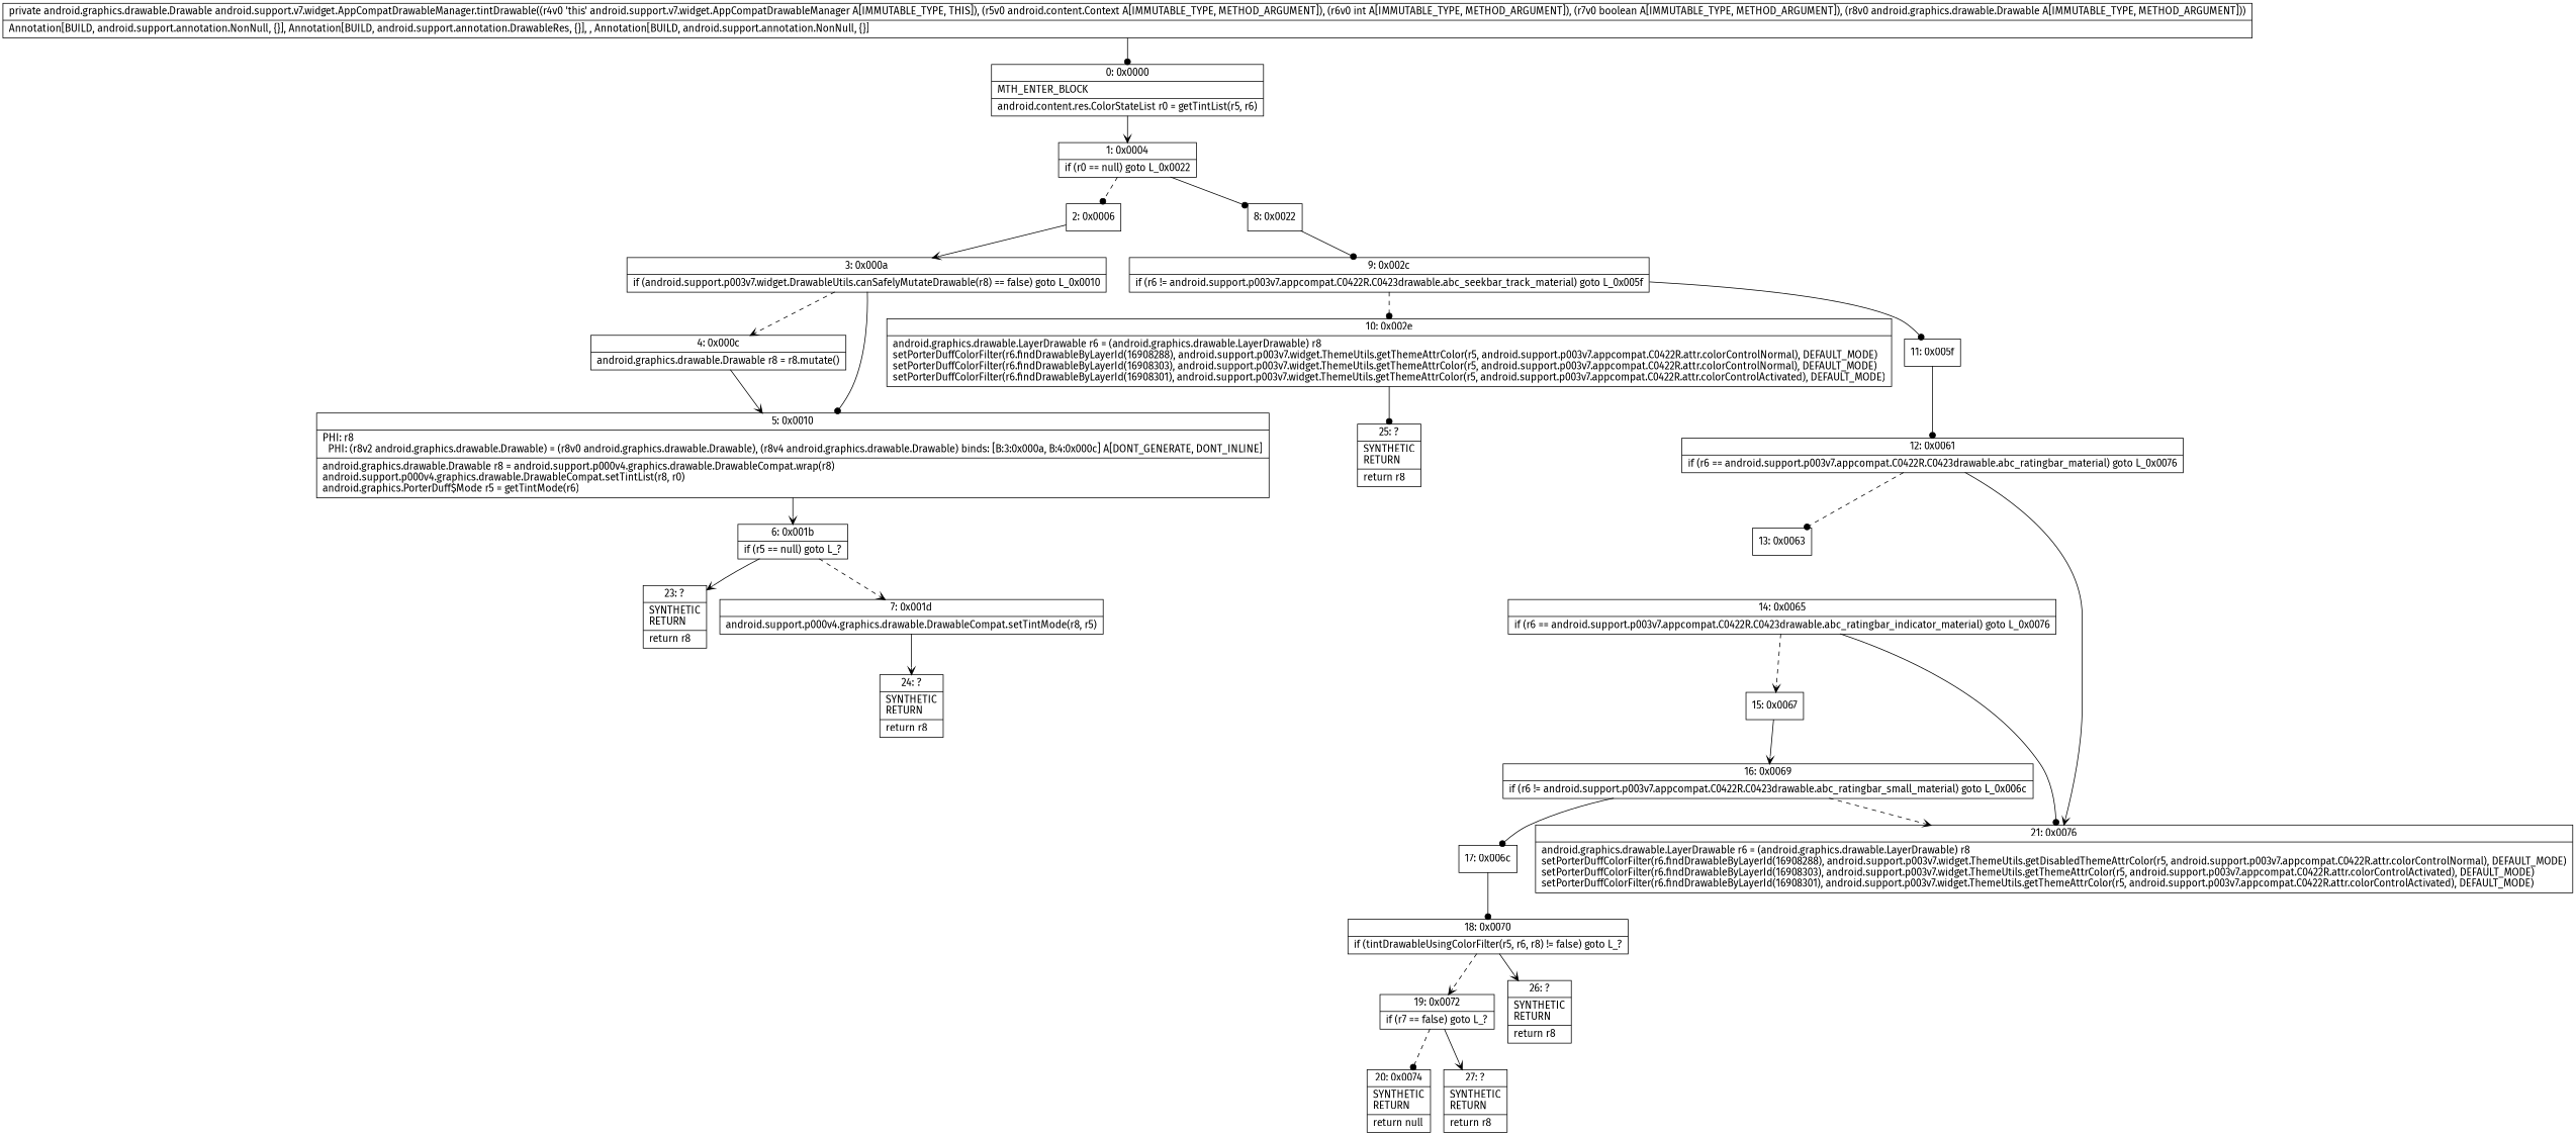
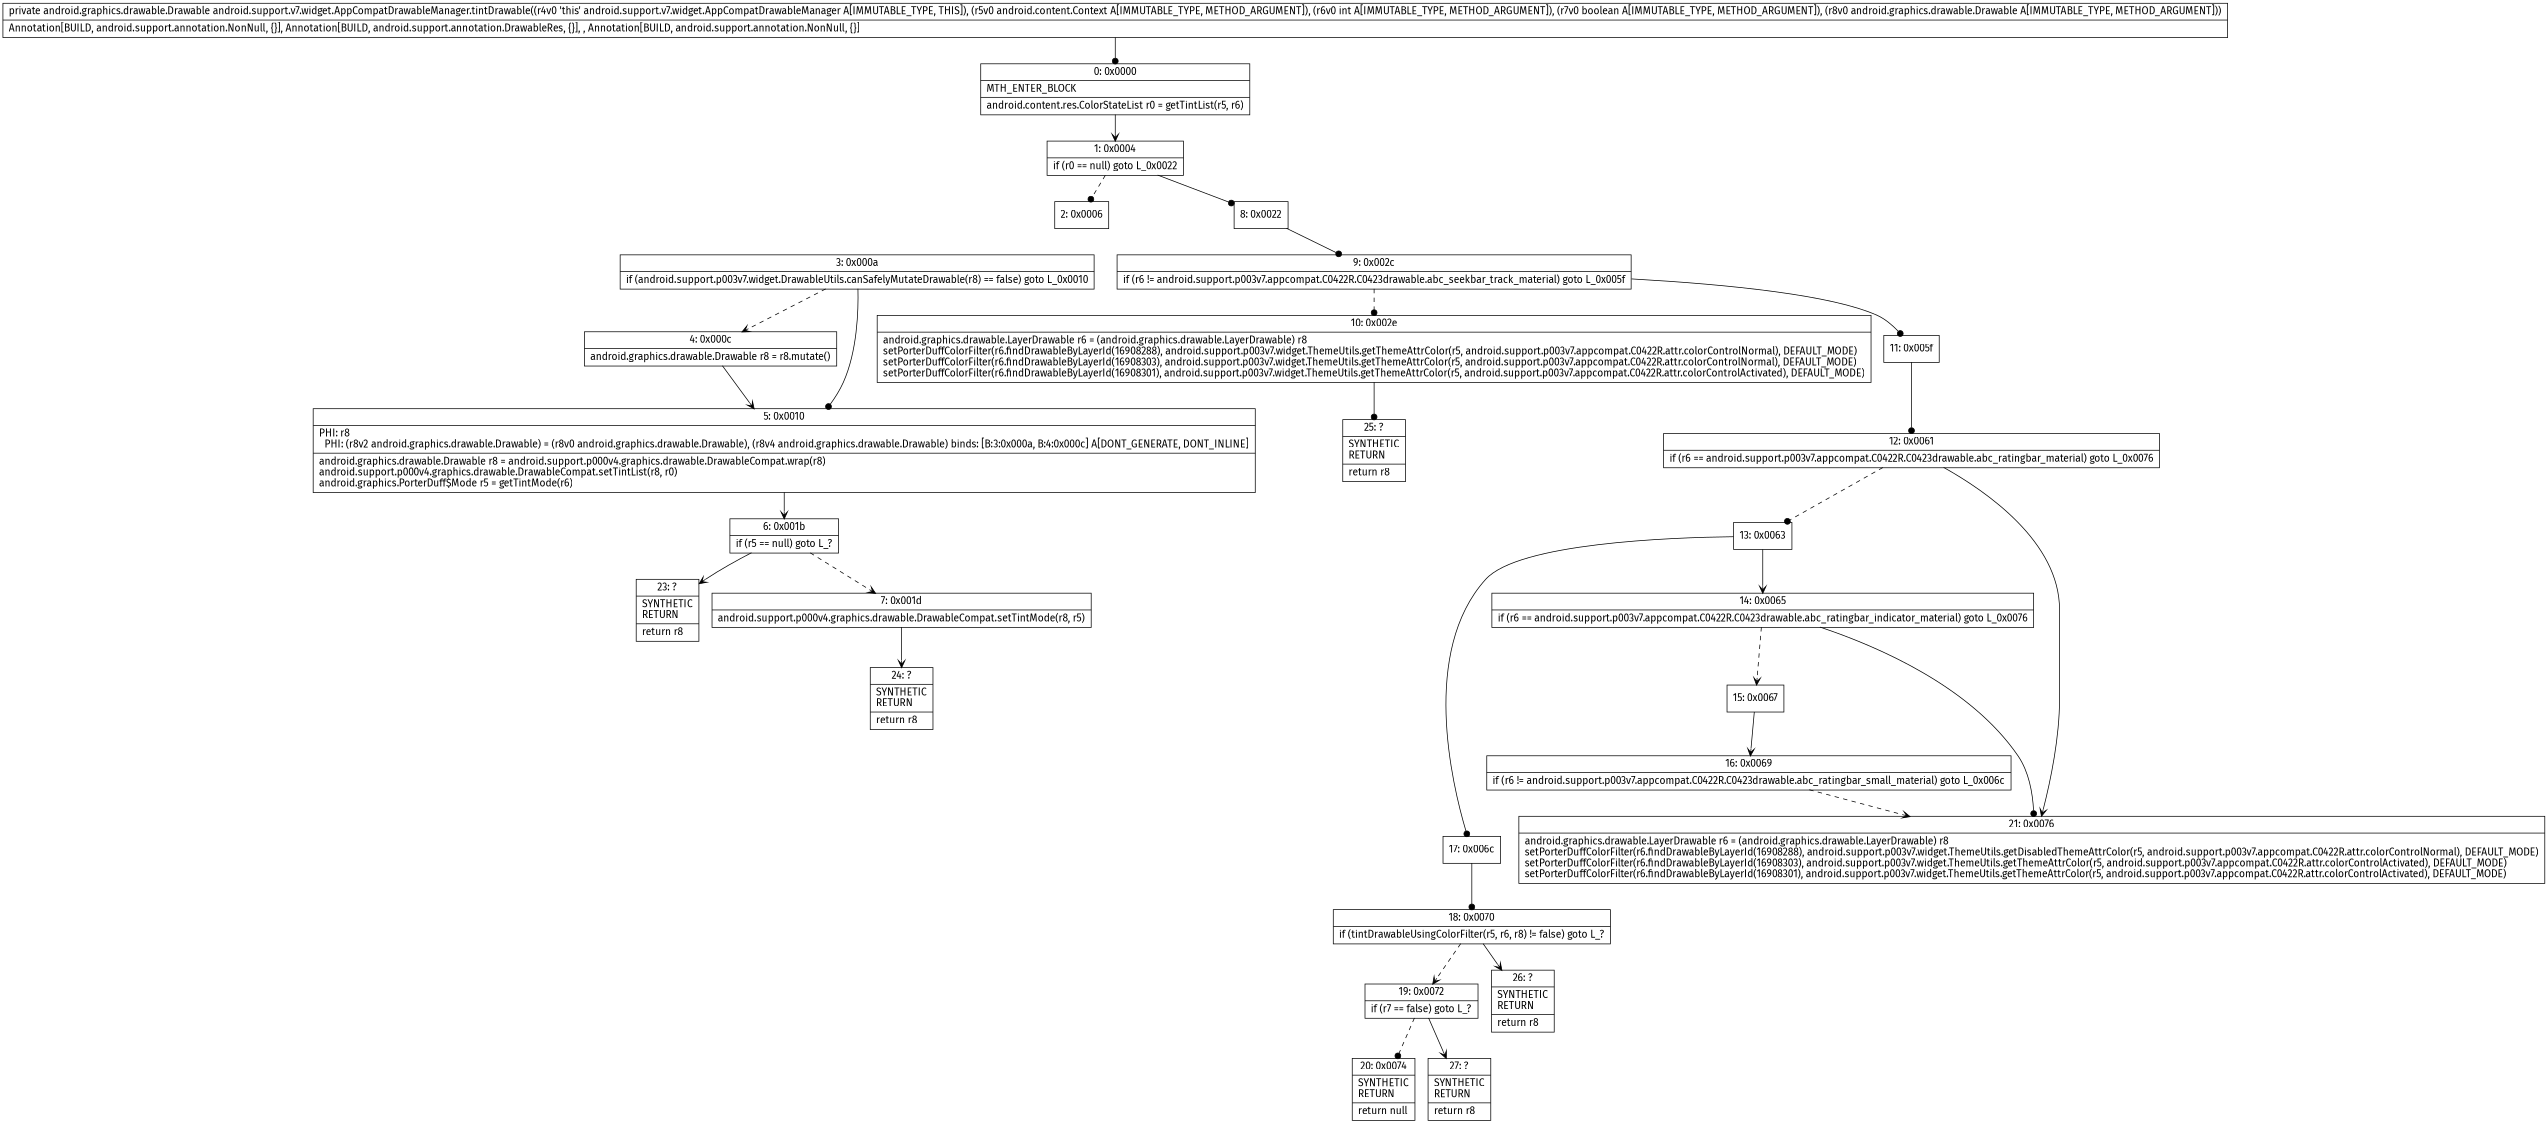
  digraph {
    fontname="Fira Sans"
    node [fontname="Fira Sans" shape=record]
    edge [arrowhead=vee fontname="Fira Sans"]
    n1 [label="{0\:\ 0x0000|MTH_ENTER_BLOCK\l|android.content.res.ColorStateList r0 = getTintList(r5, r6)\l}"]
    n2 [label="{1\:\ 0x0004|if (r0 == null) goto L_0x0022\l}"]
    n3 [label="{2\:\ 0x0006}"]
    n4 [label="{8\:\ 0x0022}"]
    n5 [label="{3\:\ 0x000a|if (android.support.p003v7.widget.DrawableUtils.canSafelyMutateDrawable(r8) == false) goto L_0x0010\l}"]
    n6 [label="{9\:\ 0x002c|if (r6 != android.support.p003v7.appcompat.C0422R.C0423drawable.abc_seekbar_track_material) goto L_0x005f\l}"]
    n7 [label="{4\:\ 0x000c|android.graphics.drawable.Drawable r8 = r8.mutate()\l}"]
    n8 [label="{5\:\ 0x0010|PHI: r8 \l  PHI: (r8v2 android.graphics.drawable.Drawable) = (r8v0 android.graphics.drawable.Drawable), (r8v4 android.graphics.drawable.Drawable) binds: [B:3:0x000a, B:4:0x000c] A[DONT_GENERATE, DONT_INLINE]\l|android.graphics.drawable.Drawable r8 = android.support.p000v4.graphics.drawable.DrawableCompat.wrap(r8)\landroid.support.p000v4.graphics.drawable.DrawableCompat.setTintList(r8, r0)\landroid.graphics.PorterDuff$Mode r5 = getTintMode(r6)\l}"]
    n9 [label="{6\:\ 0x001b|if (r5 == null) goto L_?\l}"]
    n10 [label="{7\:\ 0x001d|android.support.p000v4.graphics.drawable.DrawableCompat.setTintMode(r8, r5)\l}"]
    n11 [label="{23\:\ ?|SYNTHETIC\lRETURN\l|return r8\l}"]
    n12 [label="{24\:\ ?|SYNTHETIC\lRETURN\l|return r8\l}"]
    n13 [label="{10\:\ 0x002e|android.graphics.drawable.LayerDrawable r6 = (android.graphics.drawable.LayerDrawable) r8\lsetPorterDuffColorFilter(r6.findDrawableByLayerId(16908288), android.support.p003v7.widget.ThemeUtils.getThemeAttrColor(r5, android.support.p003v7.appcompat.C0422R.attr.colorControlNormal), DEFAULT_MODE)\lsetPorterDuffColorFilter(r6.findDrawableByLayerId(16908303), android.support.p003v7.widget.ThemeUtils.getThemeAttrColor(r5, android.support.p003v7.appcompat.C0422R.attr.colorControlNormal), DEFAULT_MODE)\lsetPorterDuffColorFilter(r6.findDrawableByLayerId(16908301), android.support.p003v7.widget.ThemeUtils.getThemeAttrColor(r5, android.support.p003v7.appcompat.C0422R.attr.colorControlActivated), DEFAULT_MODE)\l}"]
    n14 [label="{11\:\ 0x005f}"]
    n15 [label="{25\:\ ?|SYNTHETIC\lRETURN\l|return r8\l}"]
    n16 [label="{12\:\ 0x0061|if (r6 == android.support.p003v7.appcompat.C0422R.C0423drawable.abc_ratingbar_material) goto L_0x0076\l}"]
    n17 [label="{13\:\ 0x0063}"]
    n18 [label="{21\:\ 0x0076|android.graphics.drawable.LayerDrawable r6 = (android.graphics.drawable.LayerDrawable) r8\lsetPorterDuffColorFilter(r6.findDrawableByLayerId(16908288), android.support.p003v7.widget.ThemeUtils.getDisabledThemeAttrColor(r5, android.support.p003v7.appcompat.C0422R.attr.colorControlNormal), DEFAULT_MODE)\lsetPorterDuffColorFilter(r6.findDrawableByLayerId(16908303), android.support.p003v7.widget.ThemeUtils.getThemeAttrColor(r5, android.support.p003v7.appcompat.C0422R.attr.colorControlActivated), DEFAULT_MODE)\lsetPorterDuffColorFilter(r6.findDrawableByLayerId(16908301), android.support.p003v7.widget.ThemeUtils.getThemeAttrColor(r5, android.support.p003v7.appcompat.C0422R.attr.colorControlActivated), DEFAULT_MODE)\l}"]
    n19 [label="{14\:\ 0x0065|if (r6 == android.support.p003v7.appcompat.C0422R.C0423drawable.abc_ratingbar_indicator_material) goto L_0x0076\l}"]
    n20 [label="{15\:\ 0x0067}"]
    n21 [label="{16\:\ 0x0069|if (r6 != android.support.p003v7.appcompat.C0422R.C0423drawable.abc_ratingbar_small_material) goto L_0x006c\l}"]
    n22 [label="{17\:\ 0x006c}"]
    n23 [label="{18\:\ 0x0070|if (tintDrawableUsingColorFilter(r5, r6, r8) != false) goto L_?\l}"]
    n24 [label="{19\:\ 0x0072|if (r7 == false) goto L_?\l}"]
    n25 [label="{26\:\ ?|SYNTHETIC\lRETURN\l|return r8\l}"]
    n26 [label="{20\:\ 0x0074|SYNTHETIC\lRETURN\l|return null\l}"]
    n27 [label="{27\:\ ?|SYNTHETIC\lRETURN\l|return r8\l}"]
    n28 [label="{private android.graphics.drawable.Drawable android.support.v7.widget.AppCompatDrawableManager.tintDrawable((r4v0 'this' android.support.v7.widget.AppCompatDrawableManager A[IMMUTABLE_TYPE, THIS]), (r5v0 android.content.Context A[IMMUTABLE_TYPE, METHOD_ARGUMENT]), (r6v0 int A[IMMUTABLE_TYPE, METHOD_ARGUMENT]), (r7v0 boolean A[IMMUTABLE_TYPE, METHOD_ARGUMENT]), (r8v0 android.graphics.drawable.Drawable A[IMMUTABLE_TYPE, METHOD_ARGUMENT]))  | Annotation[BUILD, android.support.annotation.NonNull, \{\}], Annotation[BUILD, android.support.annotation.DrawableRes, \{\}], , Annotation[BUILD, android.support.annotation.NonNull, \{\}]\l}"]
    n1 -> n2
    n2 -> n3 [arrowhead=dot style=dashed]
    n2 -> n4 [arrowhead=dot]
-   n3 -> n5
    n4 -> n6 [arrowhead=dot]
    n5 -> n7 [style=dashed]
    n5 -> n8 [arrowhead=dot]
    n6 -> n13 [arrowhead=dot style=dashed]
    n6 -> n14 [arrowhead=dot]
    n7 -> n8
    n8 -> n9
    n9 -> n10 [style=dashed]
    n9 -> n11
    n10 -> n12
    n13 -> n15 [arrowhead=dot]
    n14 -> n16 [arrowhead=dot]
    n16 -> n17 [arrowhead=dot style=dashed]
    n16 -> n18
+   n17 -> n19
    n19 -> n18 [arrowhead=dot]
    n19 -> n20 [style=dashed]
    n20 -> n21
    n21 -> n18 [style=dashed]
-   n21 -> n22 [arrowhead=dot]
+   n17 -> n22 [arrowhead=dot]
    n22 -> n23 [arrowhead=dot]
    n23 -> n24 [style=dashed]
    n23 -> n25
    n24 -> n26 [arrowhead=dot style=dashed]
    n24 -> n27
    n28 -> n1 [arrowhead=dot]
  }
